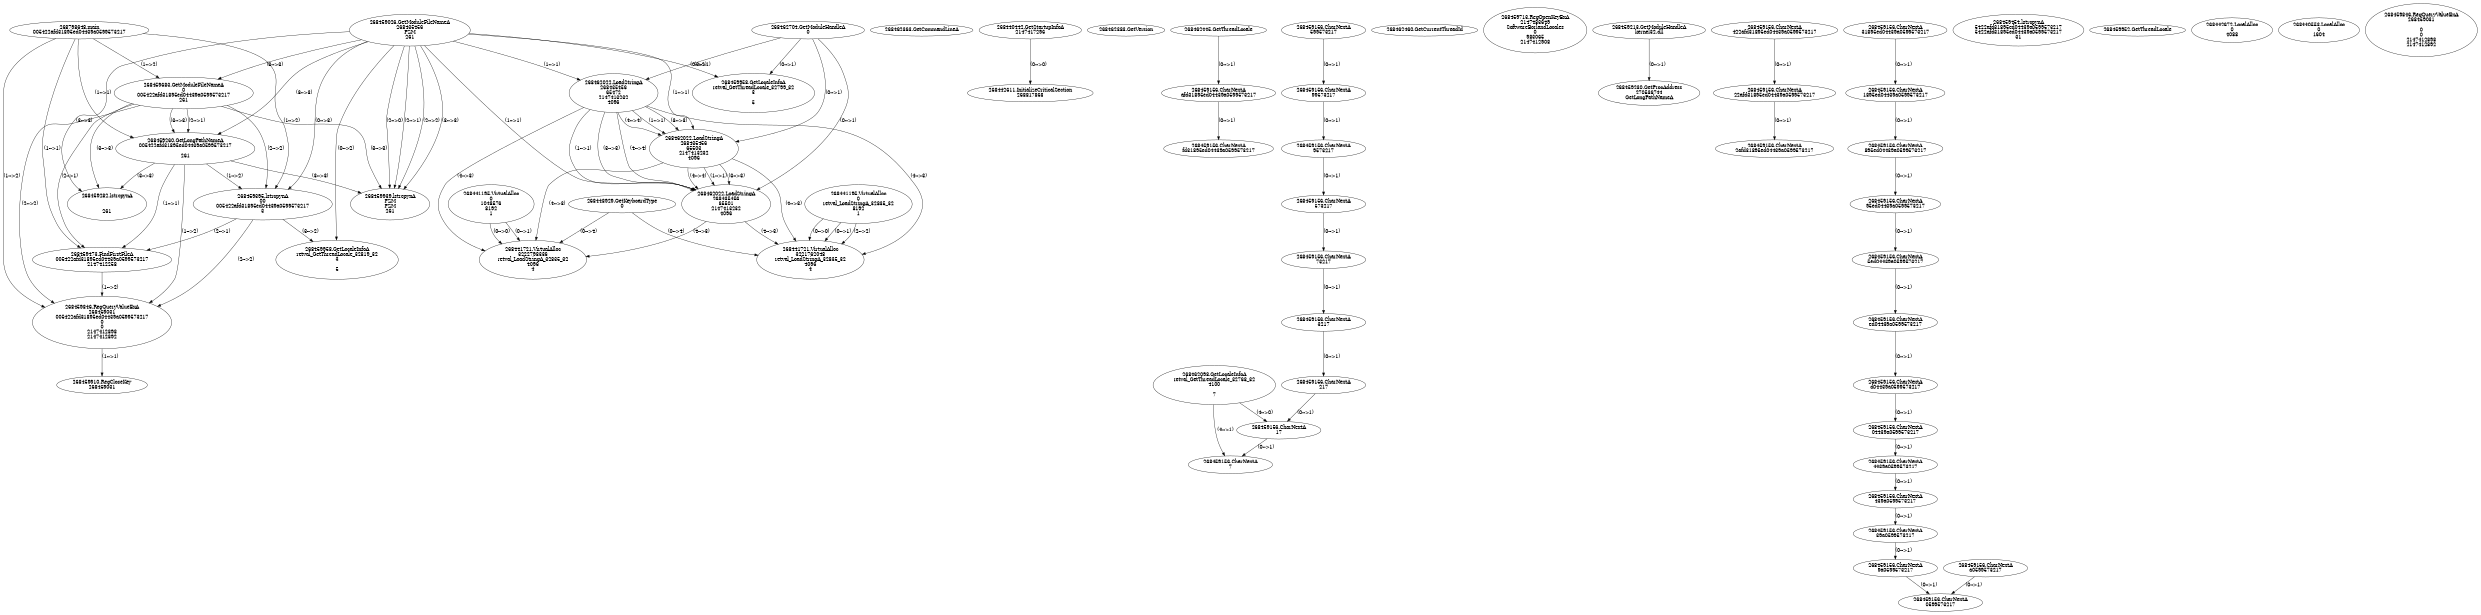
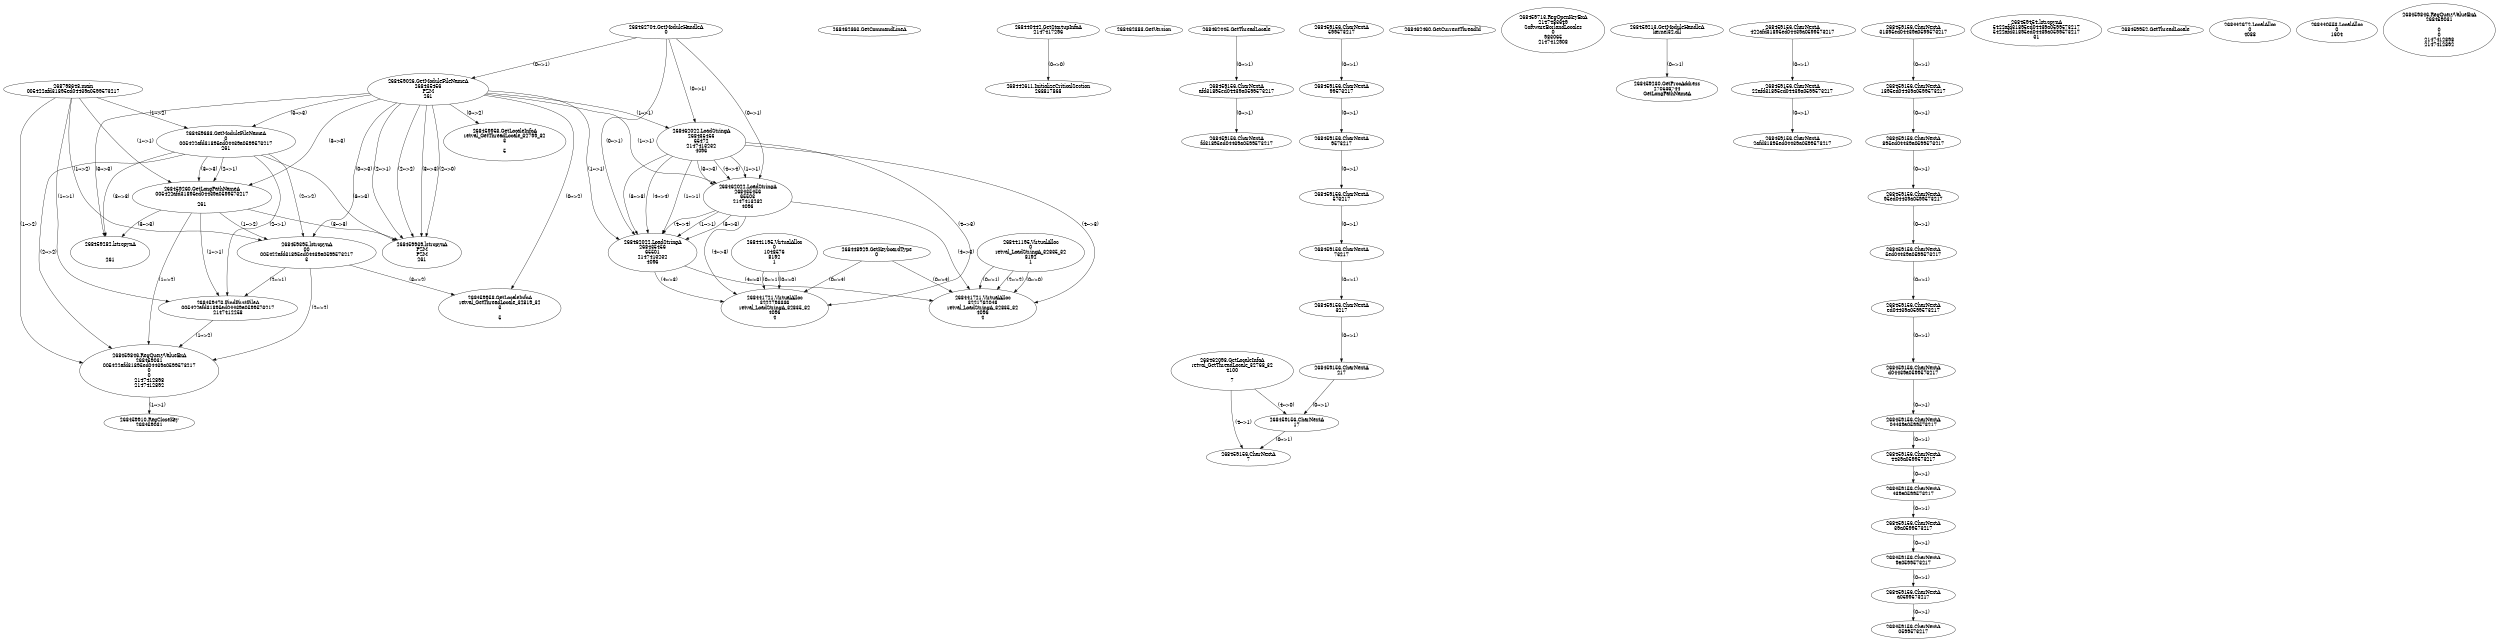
  digraph {
    n1 [label="268798648.main\n005422afd31895ed04439a0599573217"]
    n2 [label="268459683.GetModuleFileNameA\n0\n005422afd31895ed04439a0599573217\n261"]
    n3 [label="268459260.GetLongPathNameA\n005422afd31895ed04439a0599573217\n\n261"]
    n4 [label="268459395.lstrcpynA\n00\n005422afd31895ed04439a0599573217\n3"]
    n5 [label="268459473.FindFirstFileA\n005422afd31895ed04439a0599573217\n2147412258"]
    n6 [label="268459846.RegQueryValueExA\n268459031\n005422afd31895ed04439a0599573217\n0\n0\n2147412898\n2147412892"]
    n7 [label="268459939.lstrcpynA\nPZM\nPZM\n261"]
    n8 [label="268459282.lstrcpynA\n\n\n261"]
    n9 [label="268459958.GetLocaleInfoA\nretval_GetThreadLocale_32819_32\n3\n\n5"]
    n10 [label="268459910.RegCloseKey\n268459031"]
    n11 [label="268462704.GetModuleHandleA\n0"]
    n12 [label="268459026.GetModuleFileNameA\n268435456\nPZM\n261"]
    n13 [label="268462022.LoadStringA\n268435456\n65472\n2147413232\n4096"]
    n14 [label="268462022.LoadStringA\n268435456\n65503\n2147413232\n4096"]
    n15 [label="268462022.LoadStringA\n268435456\n65501\n2147413232\n4096"]
    n16 [label="268459958.GetLocaleInfoA\nretval_GetThreadLocale_32799_32\n3\n\n5"]
    n17 [label="268441721.VirtualAlloc\n3221762048\nretval_LoadStringA_32835_32\n4096\n4"]
    n18 [label="268441721.VirtualAlloc\n3222798336\nretval_LoadStringA_32835_32\n4096\n4"]
    n19 [label="268448929.GetKeyboardType\n0"]
    n20 [label="268462363.GetCommandLineA\n"]
    n21 [label="268440442.GetStartupInfoA\n2147417296"]
    n22 [label="268442611.InitializeCriticalSection\n268817868"]
    n23 [label="268462383.GetVersion\n"]
    n24 [label="268462445.GetThreadLocale\n"]
    n25 [label="268459156.CharNextA\nafd31895ed04439a0599573217"]
    n26 [label="268462098.GetLocaleInfoA\nretval_GetThreadLocale_32768_32\n4100\n\n7"]
    n27 [label="268459156.CharNextA\n17"]
    n28 [label="268459156.CharNextA\n7"]
    n29 [label="268462460.GetCurrentThreadId\n"]
    n30 [label="268459713.RegOpenKeyExA\n2147483649\nSoftware\Borland\Locales\n0\n983065\n2147412908"]
    n31 [label="268459213.GetModuleHandleA\nkernel32.dll"]
    n32 [label="268459230.GetProcAddress\n270536744\nGetLongPathNameA"]
    n33 [label="268459156.CharNextA\n422afd31895ed04439a0599573217"]
    n34 [label="268459156.CharNextA\n22afd31895ed04439a0599573217"]
    n35 [label="268459156.CharNextA\n2afd31895ed04439a0599573217"]
    n36 [label="268459156.CharNextA\nfd31895ed04439a0599573217"]
    n37 [label="268459156.CharNextA\n31895ed04439a0599573217"]
    n38 [label="268459156.CharNextA\n1895ed04439a0599573217"]
    n39 [label="268459156.CharNextA\n895ed04439a0599573217"]
    n40 [label="268459156.CharNextA\n95ed04439a0599573217"]
    n41 [label="268459156.CharNextA\n5ed04439a0599573217"]
    n42 [label="268459156.CharNextA\ned04439a0599573217"]
    n43 [label="268459156.CharNextA\nd04439a0599573217"]
    n44 [label="268459156.CharNextA\n04439a0599573217"]
    n45 [label="268459156.CharNextA\n4439a0599573217"]
    n46 [label="268459156.CharNextA\n439a0599573217"]
    n47 [label="268459156.CharNextA\n39a0599573217"]
    n48 [label="268459156.CharNextA\n9a0599573217"]
    n49 [label="268459156.CharNextA\na0599573217"]
    n50 [label="268459156.CharNextA\n0599573217"]
    n51 [label="268459156.CharNextA\n599573217"]
    n52 [label="268459156.CharNextA\n99573217"]
    n53 [label="268459156.CharNextA\n9573217"]
    n54 [label="268459156.CharNextA\n573217"]
    n55 [label="268459156.CharNextA\n73217"]
    n56 [label="268459156.CharNextA\n3217"]
    n57 [label="268459156.CharNextA\n217"]
    n58 [label="268459454.lstrcpynA\n5422afd31895ed04439a0599573217\n5422afd31895ed04439a0599573217\n31"]
    n59 [label="268459952.GetThreadLocale\n"]
    n60 [label="268442672.LocalAlloc\n0\n4088"]
    n61 [label="268441195.VirtualAlloc\n0\nretval_LoadStringA_32835_32\n8192\n1"]
    n62 [label="268440553.LocalAlloc\n0\n1604"]
    n63 [label="268459846.RegQueryValueExA\n268459031\n\n0\n0\n2147412898\n2147412892"]
    n64 [label="268441195.VirtualAlloc\n0\n1048576\n8192\n1"]
    n1 -> n2 [label="(1-->2)"]
    n1 -> n3 [label="(1-->1)"]
    n1 -> n4 [label="(1-->2)"]
    n1 -> n5 [label="(1-->1)"]
    n1 -> n6 [label="(1-->2)"]
    n2 -> n3 [label="(2-->1)"]
    n2 -> n3 [label="(3-->3)"]
    n2 -> n4 [label="(2-->2)"]
    n2 -> n5 [label="(2-->1)"]
    n2 -> n6 [label="(2-->2)"]
    n2 -> n7 [label="(3-->3)"]
    n2 -> n8 [label="(3-->3)"]
    n3 -> n4 [label="(1-->2)"]
    n3 -> n5 [label="(1-->1)"]
    n3 -> n6 [label="(1-->2)"]
    n3 -> n7 [label="(3-->3)"]
    n3 -> n8 [label="(3-->3)"]
    n4 -> n5 [label="(2-->1)"]
    n4 -> n6 [label="(2-->2)"]
    n4 -> n9 [label="(3-->2)"]
    n5 -> n6 [label="(1-->2)"]
    n6 -> n10 [label="(1-->1)"]
-   n11 -> n16 [label="(0-->1)"]
+   n11 -> n12 [label="(0-->1)"]
    n11 -> n13 [label="(0-->1)"]
    n11 -> n14 [label="(0-->1)"]
    n11 -> n15 [label="(0-->1)"]
    n12 -> n2 [label="(3-->3)"]
    n12 -> n3 [label="(3-->3)"]
    n12 -> n4 [label="(0-->3)"]
    n12 -> n7 [label="(2-->1)"]
    n12 -> n7 [label="(2-->2)"]
    n12 -> n7 [label="(3-->3)"]
    n12 -> n7 [label="(2-->0)"]
    n12 -> n8 [label="(3-->3)"]
    n12 -> n9 [label="(0-->2)"]
    n12 -> n13 [label="(1-->1)"]
    n12 -> n14 [label="(1-->1)"]
    n12 -> n15 [label="(1-->1)"]
    n12 -> n16 [label="(0-->2)"]
    n13 -> n14 [label="(1-->1)"]
    n13 -> n14 [label="(3-->3)"]
    n13 -> n14 [label="(4-->4)"]
    n13 -> n15 [label="(1-->1)"]
    n13 -> n15 [label="(3-->3)"]
    n13 -> n15 [label="(4-->4)"]
    n13 -> n17 [label="(4-->3)"]
    n13 -> n18 [label="(4-->3)"]
    n14 -> n15 [label="(1-->1)"]
    n14 -> n15 [label="(3-->3)"]
    n14 -> n15 [label="(4-->4)"]
    n14 -> n17 [label="(4-->3)"]
    n14 -> n18 [label="(4-->3)"]
    n15 -> n17 [label="(4-->3)"]
    n15 -> n18 [label="(4-->3)"]
    n19 -> n17 [label="(0-->4)"]
    n19 -> n18 [label="(0-->4)"]
    n21 -> n22 [label="(0-->0)"]
    n24 -> n25 [label="(0-->1)"]
    n25 -> n36 [label="(0-->1)"]
    n26 -> n27 [label="(4-->0)"]
    n26 -> n28 [label="(4-->1)"]
    n27 -> n28 [label="(0-->1)"]
    n31 -> n32 [label="(0-->1)"]
    n33 -> n34 [label="(0-->1)"]
    n34 -> n35 [label="(0-->1)"]
    n37 -> n38 [label="(0-->1)"]
    n38 -> n39 [label="(0-->1)"]
    n39 -> n40 [label="(0-->1)"]
    n40 -> n41 [label="(0-->1)"]
    n41 -> n42 [label="(0-->1)"]
    n42 -> n43 [label="(0-->1)"]
    n43 -> n44 [label="(0-->1)"]
    n44 -> n45 [label="(0-->1)"]
    n45 -> n46 [label="(0-->1)"]
    n46 -> n47 [label="(0-->1)"]
    n47 -> n48 [label="(0-->1)"]
-   n48 -> n50 [label="(0-->1)"]
+   n48 -> n49 [label="(0-->1)"]
    n49 -> n50 [label="(0-->1)"]
    n51 -> n52 [label="(0-->1)"]
    n52 -> n53 [label="(0-->1)"]
    n53 -> n54 [label="(0-->1)"]
    n54 -> n55 [label="(0-->1)"]
    n55 -> n56 [label="(0-->1)"]
    n56 -> n57 [label="(0-->1)"]
    n57 -> n27 [label="(0-->1)"]
    n61 -> n17 [label="(0-->1)"]
    n61 -> n17 [label="(2-->2)"]
    n61 -> n17 [label="(0-->0)"]
    n64 -> n18 [label="(0-->1)"]
    n64 -> n18 [label="(0-->0)"]
  }
